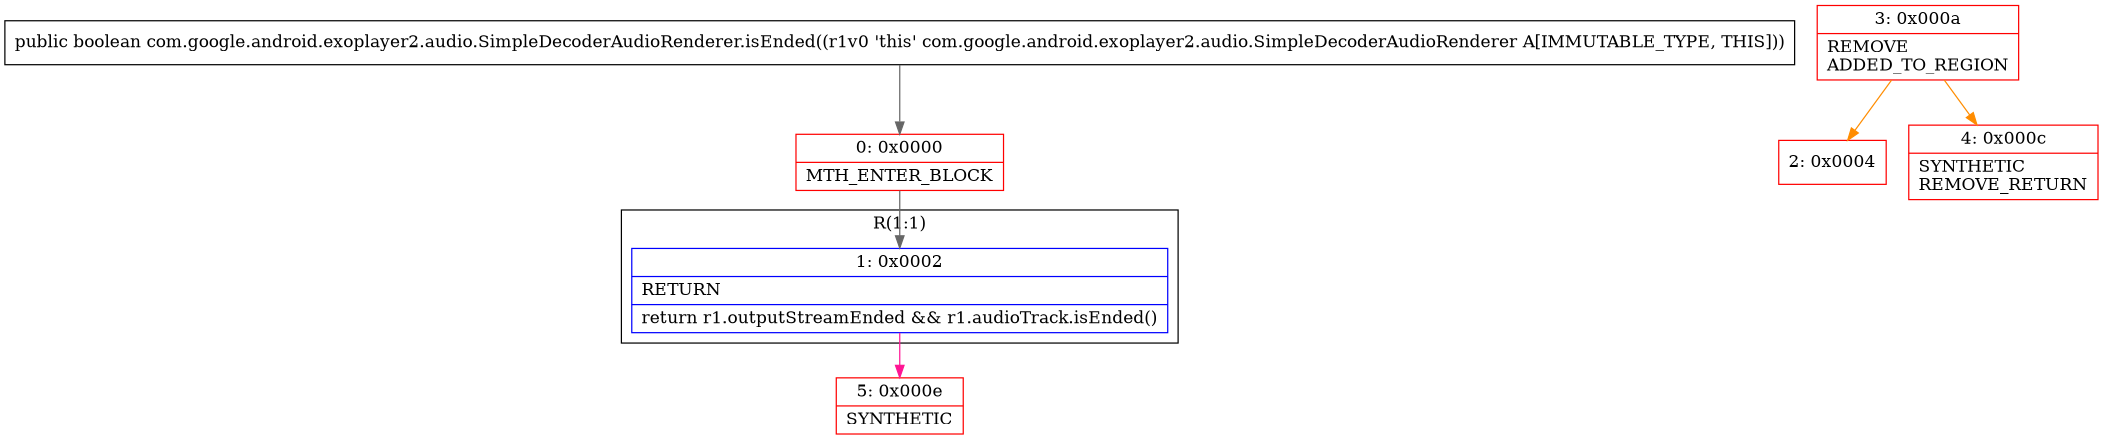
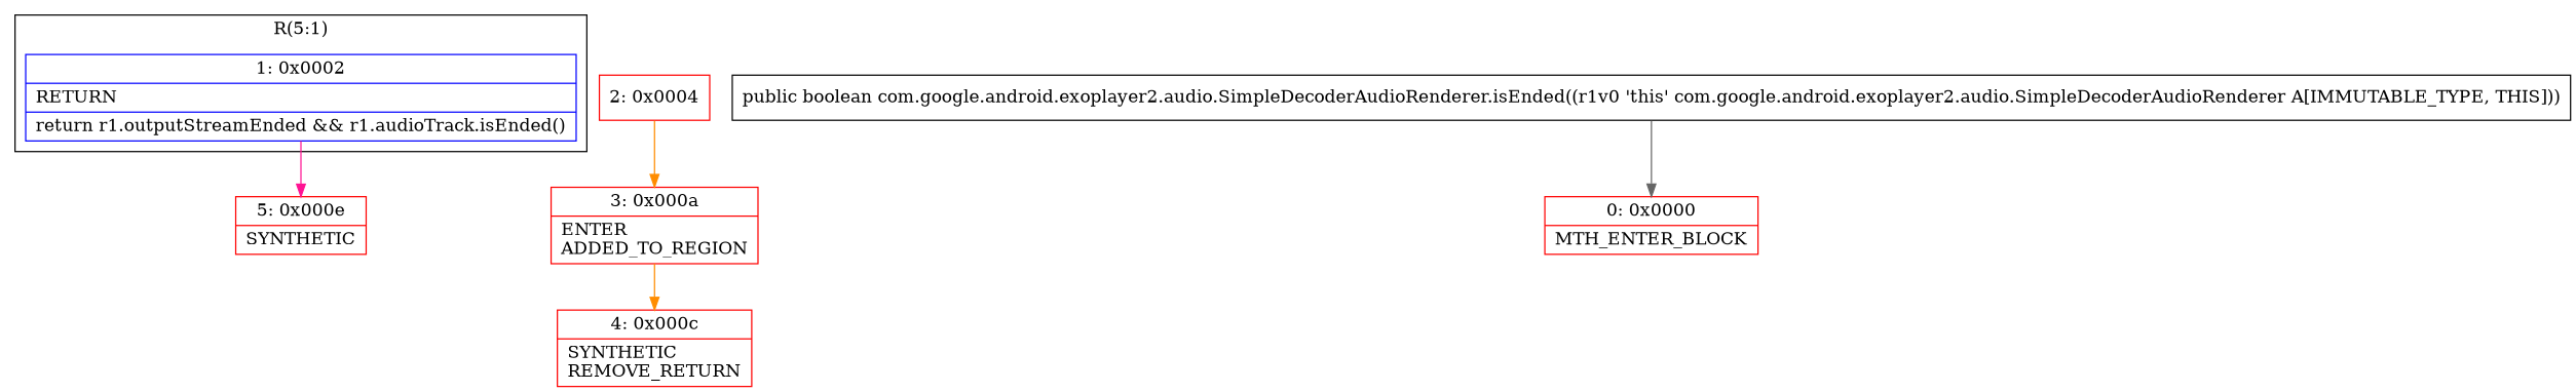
  digraph {
    node [color=red shape=record]
    edge [color=darkorange]
    n1 [color=blue label="{1\:\ 0x0002|RETURN\l|return r1.outputStreamEnded && r1.audioTrack.isEnded()\l}"]
    n2 [label="{5\:\ 0x000e|SYNTHETIC\l}"]
    n3 [label="{2\:\ 0x0004}"]
-   n4 [label="{3\:\ 0x000a|REMOVE\lADDED_TO_REGION\l}"]
+   n4 [label="{3\:\ 0x000a|ENTER\lADDED_TO_REGION\l}"]
    n5 [label="{0\:\ 0x0000|MTH_ENTER_BLOCK\l}"]
    n6 [label="{4\:\ 0x000c|SYNTHETIC\lREMOVE_RETURN\l}"]
    n7 [label="{public boolean com.google.android.exoplayer2.audio.SimpleDecoderAudioRenderer.isEnded((r1v0 'this' com.google.android.exoplayer2.audio.SimpleDecoderAudioRenderer A[IMMUTABLE_TYPE, THIS])) }" color=""]
    subgraph cluster_1 {
-     label="R(1:1)"
+     label="R(5:1)"
      n1
    }
    n1 -> n2 [color=deeppink]
-   n4 -> n3
+   n3 -> n4
    n4 -> n6
-   n5 -> n1 [color=gray40]
    n7 -> n5 [color=gray40]
  }
